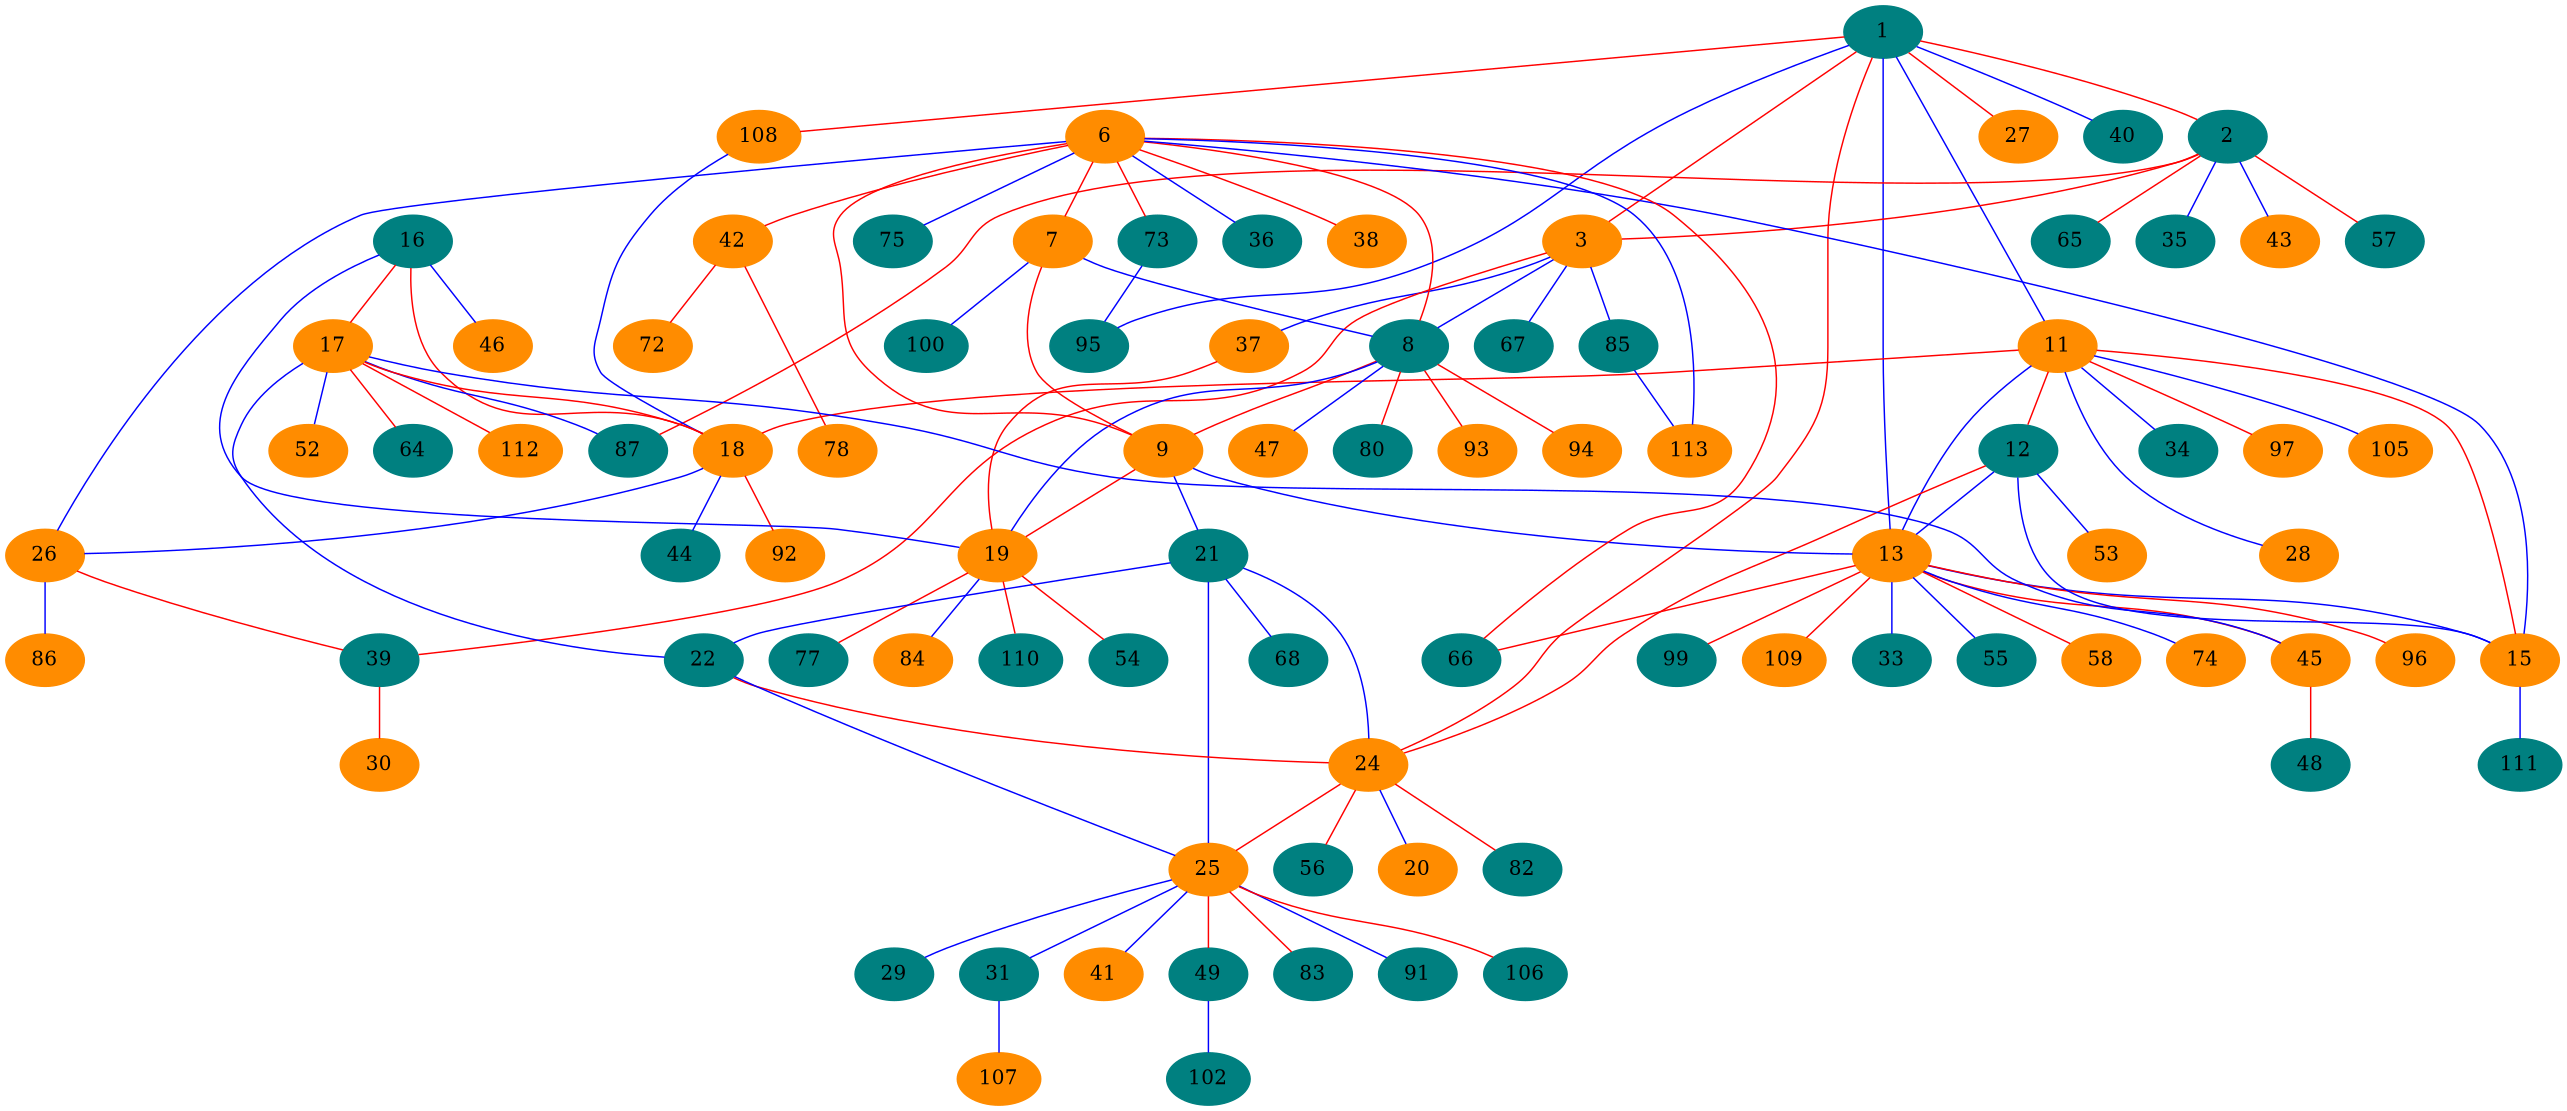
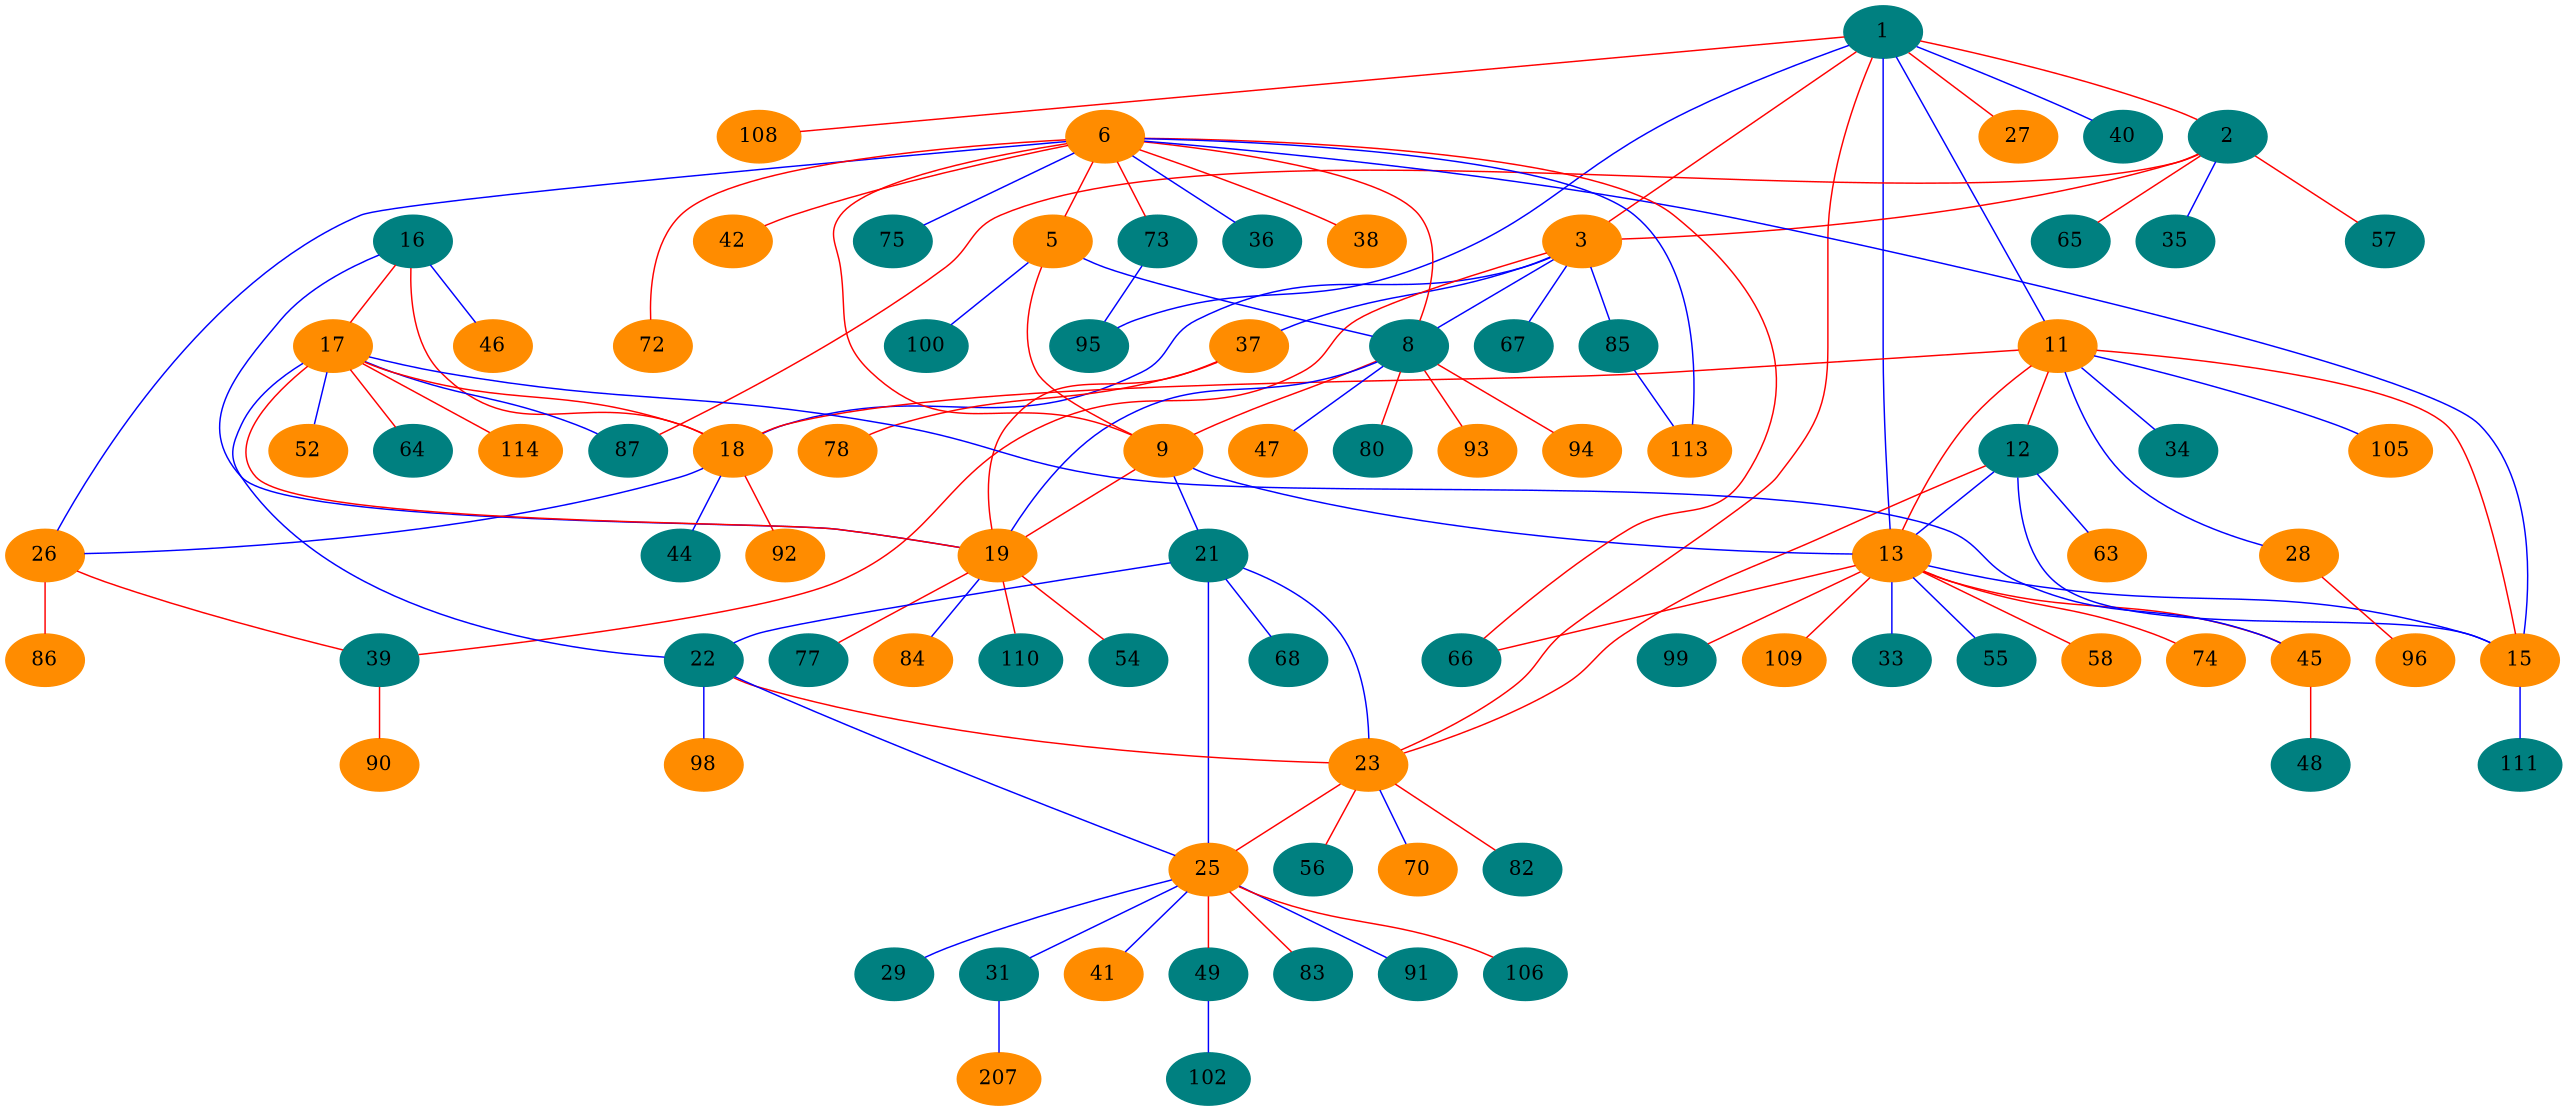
  graph {
    node [color=darkorange style=filled]
    edge [color=red]
    1 [color=teal super="+30"]
    2 [color=teal super="+5"]
    3 [super="+4"]
    11 [super="+14"]
    13 [super="+59"]
-   23 [super="+60" label=24]
+   23 [super="+60"]
    27
    40 [color=teal]
    95 [color=teal]
    108
    35 [color=teal]
-   43 [super="+72"]
    57 [color=teal]
    65 [color=teal]
    87 [color=teal]
    8 [color=teal super="+32"]
    18 [super="+20"]
    37
    39 [color=teal]
    67 [color=teal]
    85 [color=teal super="+89"]
    15 [super="+50"]
    12 [color=teal]
    28 [super="+76"]
    34 [color=teal super="+88"]
-   97
    105
    66 [color=teal]
    33 [color=teal]
    45
    55 [color=teal]
    58
    74
    99 [color=teal]
    109
    25 [super="+101"]
    56 [color=teal]
-   70 [label=20]
+   70
    82 [color=teal]
    9 [super="+81"]
    19 [super="+104"]
    47
    80 [color=teal]
    93
    94
    26 [super="+51"]
    44 [color=teal]
    92
-   90 [label=30]
+   90
    113
    6 [super="+10"]
-   7 [super="+62"]
+   7 [super="+62" label=5]
    36 [color=teal]
    38
    42
    n56 [label=72]
    73 [color=teal]
    75 [color=teal]
    100 [color=teal]
    21 [color=teal super="+24"]
    111 [color=teal]
    86
    78 [super="+79"]
    54 [color=teal]
    77 [color=teal]
    84
    110 [color=teal]
    22 [color=teal super="+52"]
    68 [color=teal]
-   63 [label=53]
+   63
    96
    48 [color=teal]
    16 [color=teal super="+61"]
    17 [super="+69"]
    46
    n76 [label=52]
    64 [color=teal]
-   112
+   112 [label=114]
+   98
    29 [color=teal]
    31 [color=teal]
    41
    49 [color=teal]
    83 [color=teal]
    91 [color=teal]
    106 [color=teal]
-   107
+   107 [label=207]
    102 [color=teal]
    1 -- 2 [weight=2]
    1 -- 3 [weight=2]
    1 -- 11 [color=blue]
    1 -- 13 [color=blue]
    1 -- 23
    1 -- 27
    1 -- 40 [color=blue]
    1 -- 95 [color=blue]
    1 -- 108
    2 -- 3 [weight=4]
    2 -- 35 [color=blue]
-   2 -- 43 [color=blue]
    2 -- 57
    2 -- 65
    2 -- 87
    3 -- 8 [color=blue]
-   108 -- 18 [color=blue]
+   3 -- 18 [color=blue]
    3 -- 37 [color=blue]
    3 -- 39
    3 -- 67 [color=blue]
    3 -- 85 [color=blue]
-   11 -- 13 [color=blue weight=2]
+   11 -- 13 [weight=2]
    11 -- 18
    11 -- 15 [weight=2]
    11 -- 12 [weight=2]
    11 -- 28 [color=blue]
    11 -- 34 [color=blue]
-   11 -- 97
    11 -- 105 [color=blue]
    13 -- 15 [color=blue]
    13 -- 66
    13 -- 33 [color=blue]
    13 -- 45
    13 -- 55 [color=blue]
    13 -- 58
-   13 -- 74 [color=blue]
+   13 -- 74
    13 -- 99
    13 -- 109
    23 -- 25
    23 -- 56
    23 -- 70 [color=blue]
    23 -- 82
    8 -- 9
    8 -- 19 [color=blue]
    8 -- 47 [color=blue]
    8 -- 80
    8 -- 93
    8 -- 94
    18 -- 26 [color=blue]
    18 -- 44 [color=blue]
    18 -- 92
    37 -- 19 [weight=2]
    39 -- 90
    85 -- 113 [color=blue]
    15 -- 111 [color=blue]
    12 -- 13 [color=blue]
    12 -- 23
    12 -- 15 [color=blue]
    12 -- 63 [color=blue]
-   13 -- 96
+   28 -- 96
    45 -- 48
    25 -- 29 [color=blue]
    25 -- 31 [color=blue]
    25 -- 41 [color=blue]
    25 -- 49
    25 -- 83
    25 -- 91 [color=blue]
    25 -- 106
    9 -- 13 [color=blue]
    9 -- 19
    9 -- 21 [color=blue]
    19 -- 54
    19 -- 77
    19 -- 84 [color=blue]
    19 -- 110
    26 -- 39
-   26 -- 86 [color=blue]
+   26 -- 86
    6 -- 8 [weight=2]
    6 -- 15 [color=blue]
    6 -- 66
    6 -- 9 [weight=2]
    6 -- 26 [color=blue]
    6 -- 113 [color=blue]
    6 -- 7 [weight=2]
    6 -- 36 [color=blue]
    6 -- 38
    6 -- 42
-   42 -- n56
+   6 -- n56
    6 -- 73
    6 -- 75 [color=blue]
    7 -- 8 [color=blue]
    7 -- 9
    7 -- 100 [color=blue]
-   42 -- 78
+   37 -- 78
    73 -- 95 [color=blue]
    21 -- 23 [color=blue weight=2]
    21 -- 25 [color=blue weight=2]
    21 -- 22 [color=blue weight=2]
    21 -- 68 [color=blue]
    22 -- 23
    22 -- 25 [color=blue]
+   22 -- 98 [color=blue]
    16 -- 18 [weight=2]
    16 -- 19 [color=blue]
    16 -- 17
    16 -- 46 [color=blue]
    17 -- 87 [color=blue]
    17 -- 18 [weight=2]
    17 -- 45 [color=blue]
+   17 -- 19
    17 -- 22 [color=blue]
    17 -- n76 [color=blue]
    17 -- 64
    17 -- 112
    31 -- 107 [color=blue]
    49 -- 102 [color=blue]
  }
